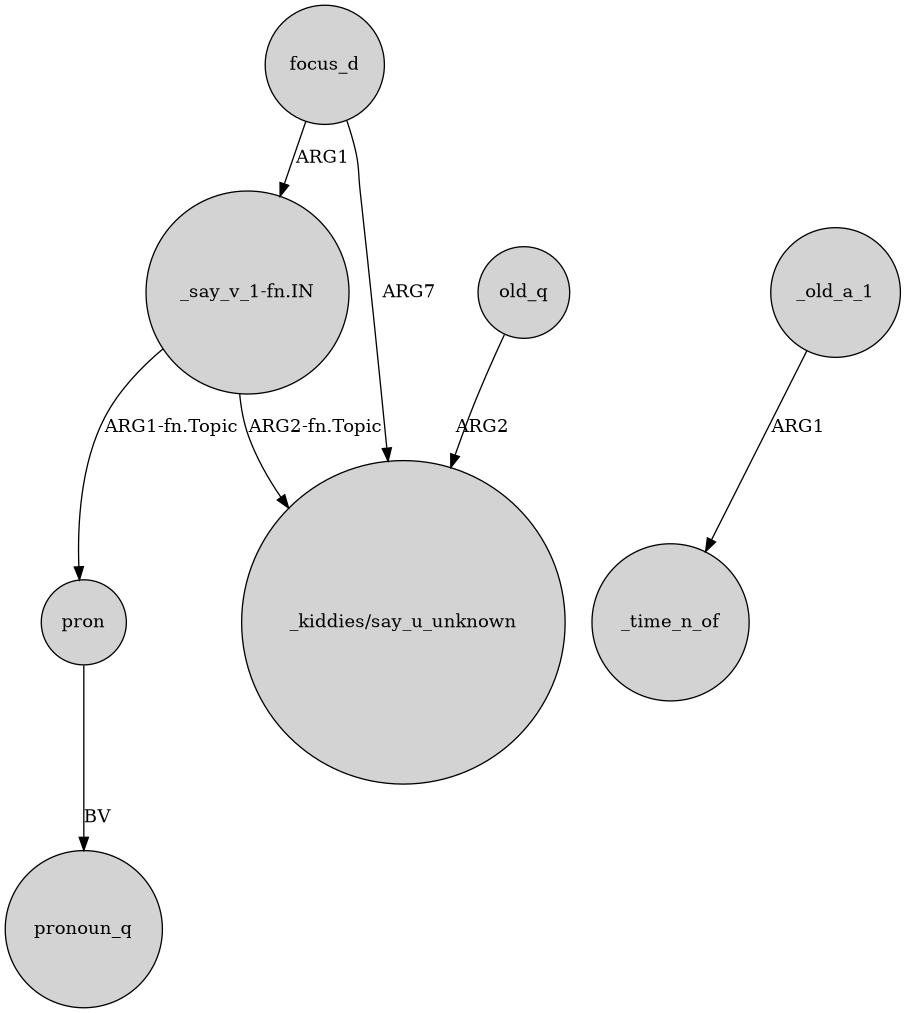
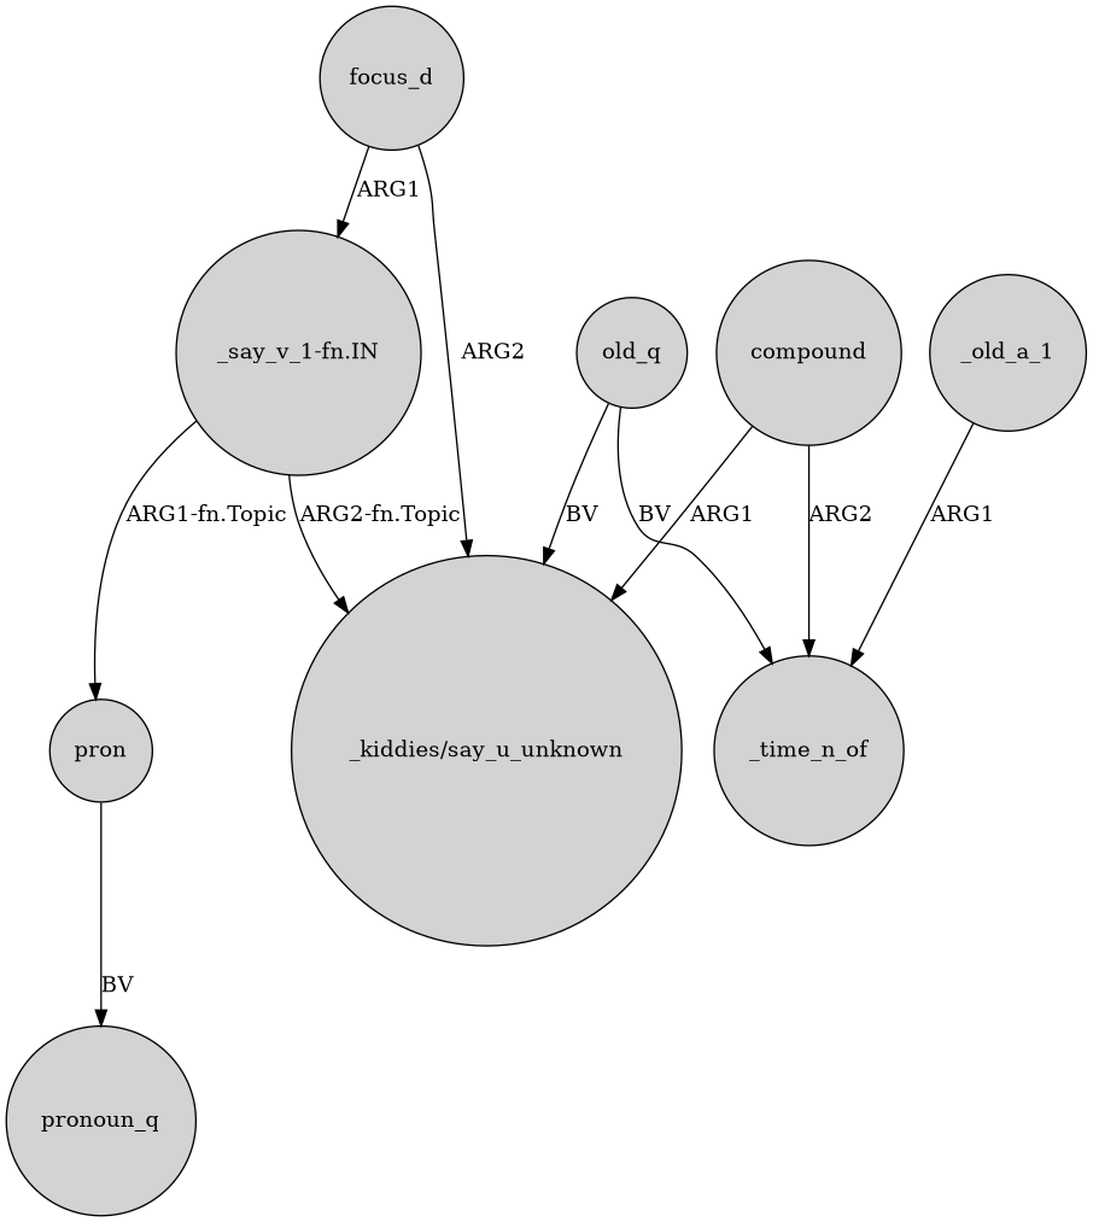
  digraph {
    node [shape=circle style=filled]
    "_say_v_1-fn.IN"
    pron
    n3 [label="_kiddies/say_u_unknown"]
    pronoun_q
    focus_d
    n6 [label=old_q]
    _time_n_of
    _old_a_1
+   compound
    "_say_v_1-fn.IN" -> pron [label="ARG1-fn.Topic"]
    "_say_v_1-fn.IN" -> n3 [label="ARG2-fn.Topic"]
    pron -> pronoun_q [label=BV]
    focus_d -> "_say_v_1-fn.IN" [label=ARG1]
-   focus_d -> n3 [label=ARG7]
-   n6 -> n3 [label=ARG2]
+   focus_d -> n3 [label=ARG2]
+   n6 -> n3 [label=BV]
+   n6 -> _time_n_of [label=BV]
    _old_a_1 -> _time_n_of [label=ARG1]
+   compound -> n3 [label=ARG1]
+   compound -> _time_n_of [label=ARG2]
  }
